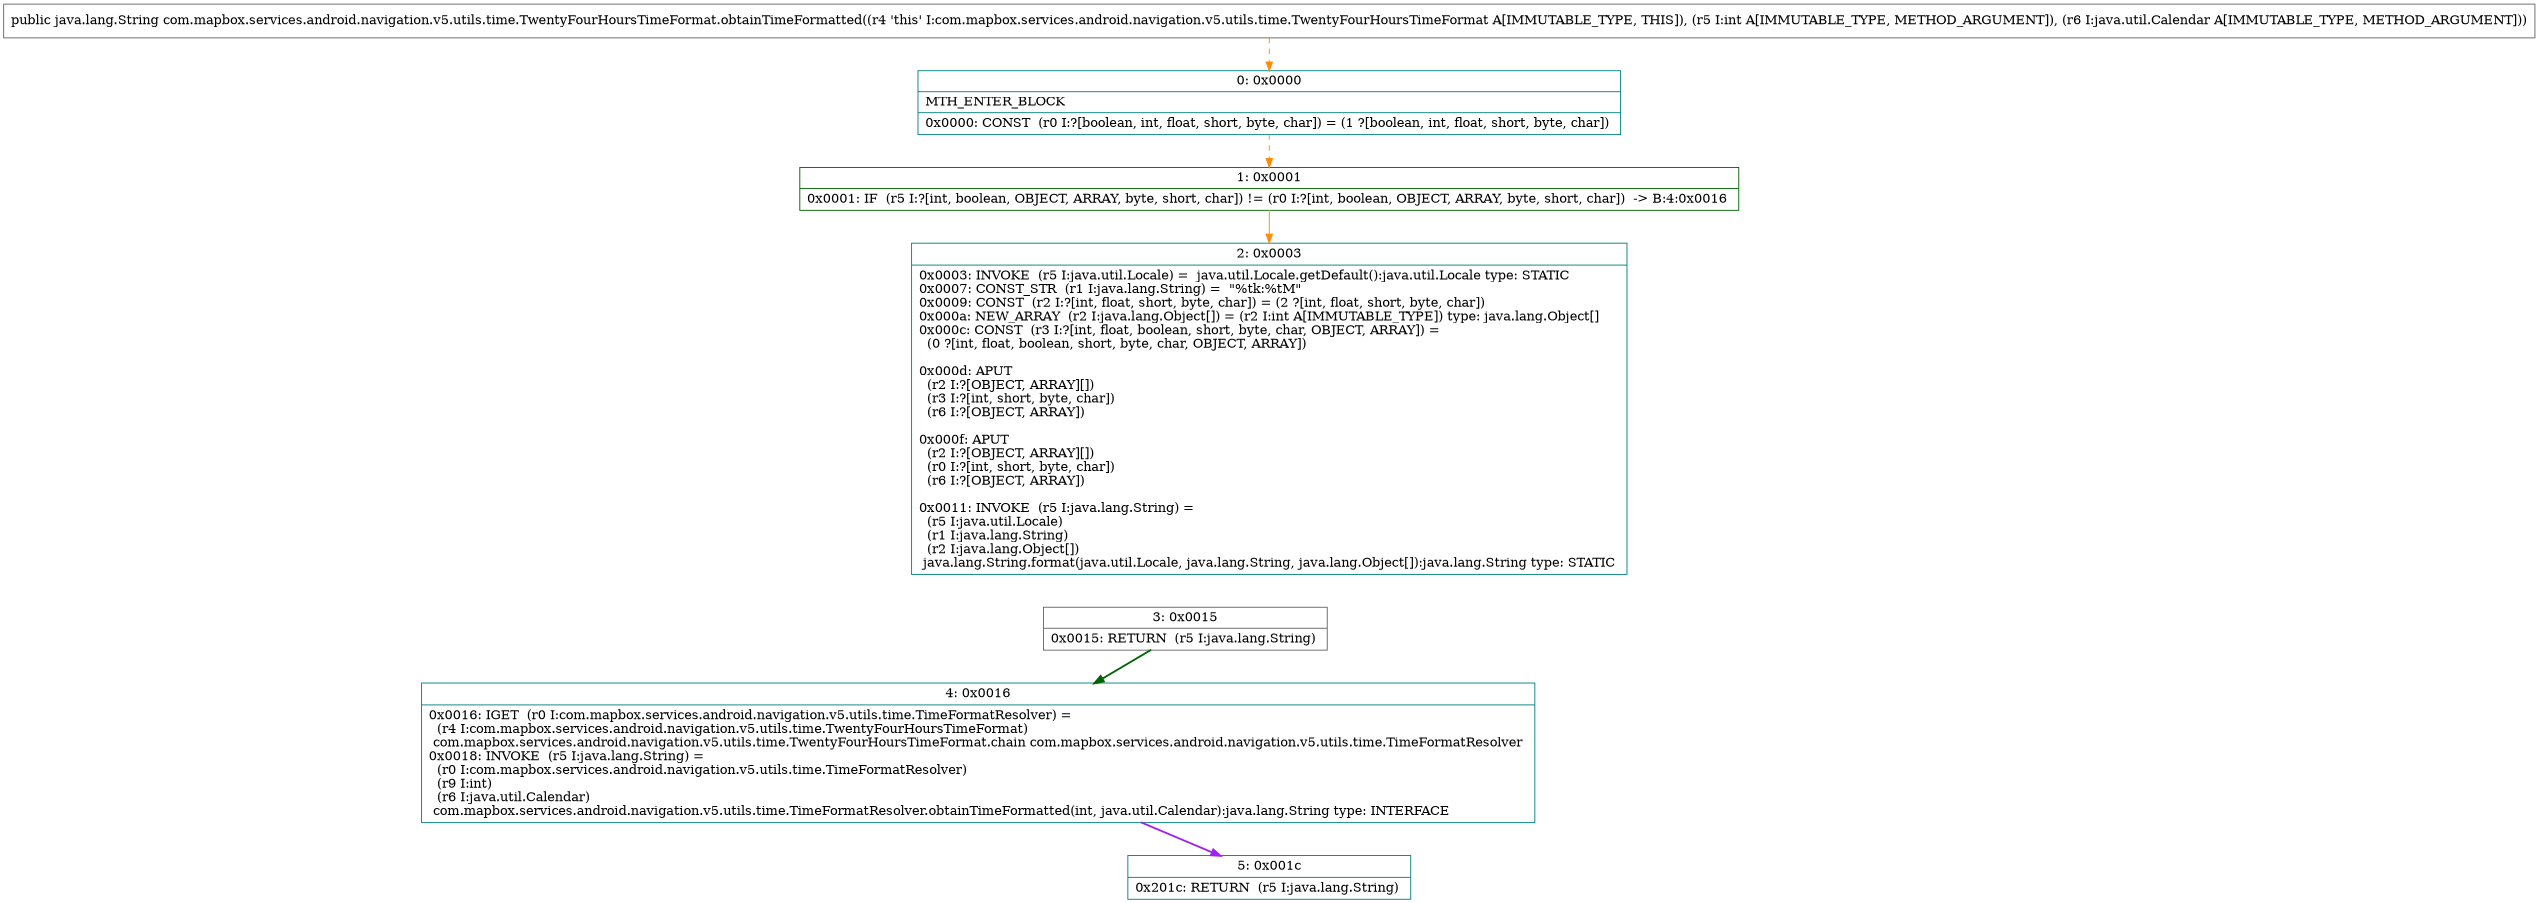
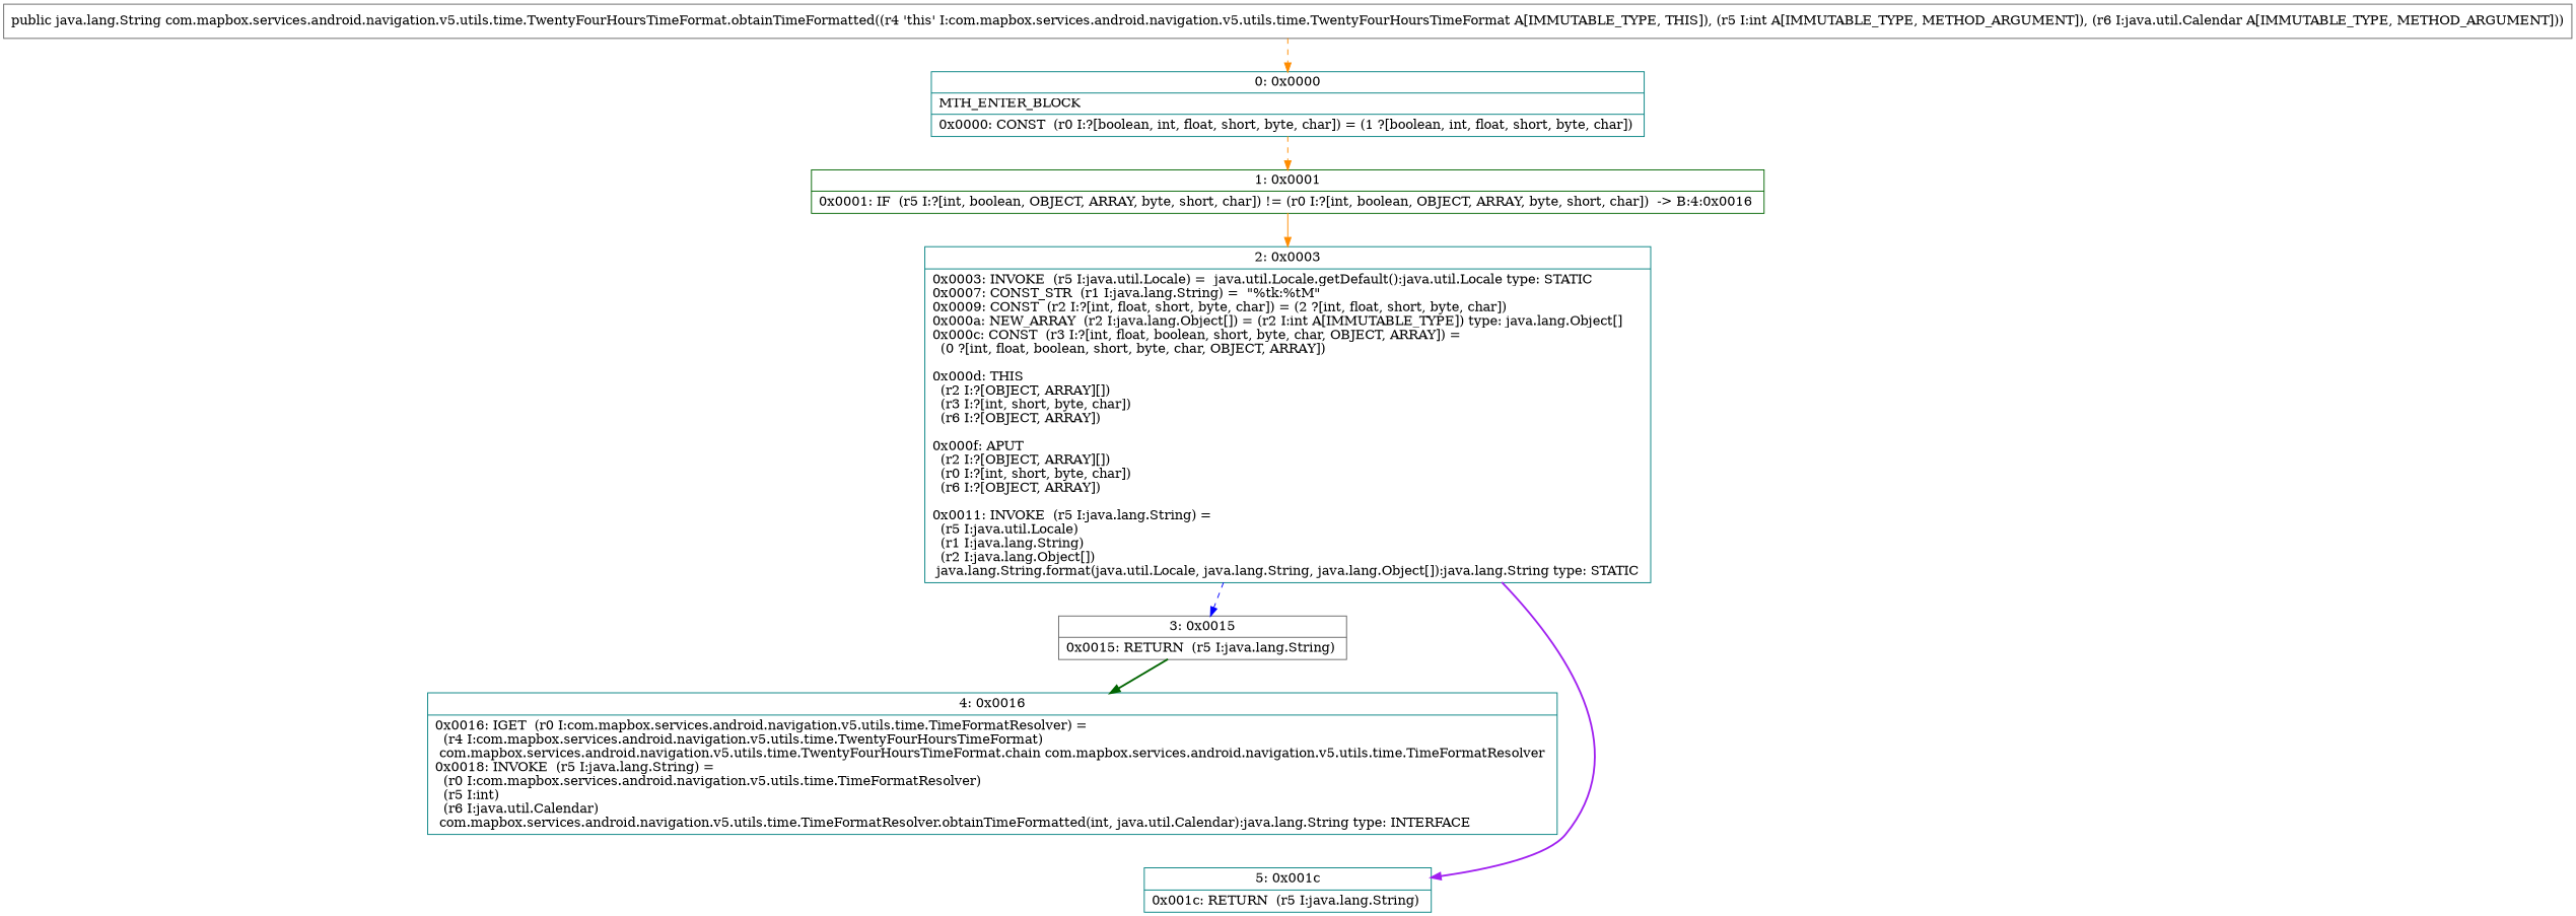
  digraph {
    node [color=teal shape=record]
    edge [color=darkorange style=dashed]
    n1 [label="{0\:\ 0x0000|MTH_ENTER_BLOCK\l|0x0000: CONST  (r0 I:?[boolean, int, float, short, byte, char]) = (1 ?[boolean, int, float, short, byte, char]) \l}"]
    n2 [color=darkgreen label="{1\:\ 0x0001|0x0001: IF  (r5 I:?[int, boolean, OBJECT, ARRAY, byte, short, char]) != (r0 I:?[int, boolean, OBJECT, ARRAY, byte, short, char])  \-\> B:4:0x0016 \l}"]
-   n3 [label="{2\:\ 0x0003|0x0003: INVOKE  (r5 I:java.util.Locale) =  java.util.Locale.getDefault():java.util.Locale type: STATIC \l0x0007: CONST_STR  (r1 I:java.lang.String) =  \"%tk:%tM\" \l0x0009: CONST  (r2 I:?[int, float, short, byte, char]) = (2 ?[int, float, short, byte, char]) \l0x000a: NEW_ARRAY  (r2 I:java.lang.Object[]) = (r2 I:int A[IMMUTABLE_TYPE]) type: java.lang.Object[] \l0x000c: CONST  (r3 I:?[int, float, boolean, short, byte, char, OBJECT, ARRAY]) = \l  (0 ?[int, float, boolean, short, byte, char, OBJECT, ARRAY])\l \l0x000d: APUT  \l  (r2 I:?[OBJECT, ARRAY][])\l  (r3 I:?[int, short, byte, char])\l  (r6 I:?[OBJECT, ARRAY])\l \l0x000f: APUT  \l  (r2 I:?[OBJECT, ARRAY][])\l  (r0 I:?[int, short, byte, char])\l  (r6 I:?[OBJECT, ARRAY])\l \l0x0011: INVOKE  (r5 I:java.lang.String) = \l  (r5 I:java.util.Locale)\l  (r1 I:java.lang.String)\l  (r2 I:java.lang.Object[])\l java.lang.String.format(java.util.Locale, java.lang.String, java.lang.Object[]):java.lang.String type: STATIC \l}"]
+   n3 [label="{2\:\ 0x0003|0x0003: INVOKE  (r5 I:java.util.Locale) =  java.util.Locale.getDefault():java.util.Locale type: STATIC \l0x0007: CONST_STR  (r1 I:java.lang.String) =  \"%tk:%tM\" \l0x0009: CONST  (r2 I:?[int, float, short, byte, char]) = (2 ?[int, float, short, byte, char]) \l0x000a: NEW_ARRAY  (r2 I:java.lang.Object[]) = (r2 I:int A[IMMUTABLE_TYPE]) type: java.lang.Object[] \l0x000c: CONST  (r3 I:?[int, float, boolean, short, byte, char, OBJECT, ARRAY]) = \l  (0 ?[int, float, boolean, short, byte, char, OBJECT, ARRAY])\l \l0x000d: THIS  \l  (r2 I:?[OBJECT, ARRAY][])\l  (r3 I:?[int, short, byte, char])\l  (r6 I:?[OBJECT, ARRAY])\l \l0x000f: APUT  \l  (r2 I:?[OBJECT, ARRAY][])\l  (r0 I:?[int, short, byte, char])\l  (r6 I:?[OBJECT, ARRAY])\l \l0x0011: INVOKE  (r5 I:java.lang.String) = \l  (r5 I:java.util.Locale)\l  (r1 I:java.lang.String)\l  (r2 I:java.lang.Object[])\l java.lang.String.format(java.util.Locale, java.lang.String, java.lang.Object[]):java.lang.String type: STATIC \l}"]
    n4 [color=gray40 label="{3\:\ 0x0015|0x0015: RETURN  (r5 I:java.lang.String) \l}"]
-   n5 [label="{4\:\ 0x0016|0x0016: IGET  (r0 I:com.mapbox.services.android.navigation.v5.utils.time.TimeFormatResolver) = \l  (r4 I:com.mapbox.services.android.navigation.v5.utils.time.TwentyFourHoursTimeFormat)\l com.mapbox.services.android.navigation.v5.utils.time.TwentyFourHoursTimeFormat.chain com.mapbox.services.android.navigation.v5.utils.time.TimeFormatResolver \l0x0018: INVOKE  (r5 I:java.lang.String) = \l  (r0 I:com.mapbox.services.android.navigation.v5.utils.time.TimeFormatResolver)\l  (r9 I:int)\l  (r6 I:java.util.Calendar)\l com.mapbox.services.android.navigation.v5.utils.time.TimeFormatResolver.obtainTimeFormatted(int, java.util.Calendar):java.lang.String type: INTERFACE \l}"]
-   n6 [label="{5\:\ 0x001c|0x201c: RETURN  (r5 I:java.lang.String) \l}"]
+   n5 [label="{4\:\ 0x0016|0x0016: IGET  (r0 I:com.mapbox.services.android.navigation.v5.utils.time.TimeFormatResolver) = \l  (r4 I:com.mapbox.services.android.navigation.v5.utils.time.TwentyFourHoursTimeFormat)\l com.mapbox.services.android.navigation.v5.utils.time.TwentyFourHoursTimeFormat.chain com.mapbox.services.android.navigation.v5.utils.time.TimeFormatResolver \l0x0018: INVOKE  (r5 I:java.lang.String) = \l  (r0 I:com.mapbox.services.android.navigation.v5.utils.time.TimeFormatResolver)\l  (r5 I:int)\l  (r6 I:java.util.Calendar)\l com.mapbox.services.android.navigation.v5.utils.time.TimeFormatResolver.obtainTimeFormatted(int, java.util.Calendar):java.lang.String type: INTERFACE \l}"]
+   n6 [label="{5\:\ 0x001c|0x001c: RETURN  (r5 I:java.lang.String) \l}"]
    n7 [color=gray40 label="{public java.lang.String com.mapbox.services.android.navigation.v5.utils.time.TwentyFourHoursTimeFormat.obtainTimeFormatted((r4 'this' I:com.mapbox.services.android.navigation.v5.utils.time.TwentyFourHoursTimeFormat A[IMMUTABLE_TYPE, THIS]), (r5 I:int A[IMMUTABLE_TYPE, METHOD_ARGUMENT]), (r6 I:java.util.Calendar A[IMMUTABLE_TYPE, METHOD_ARGUMENT])) }"]
    n1 -> n2
    n2 -> n3 [style=solid]
+   n3 -> n4 [color=blue]
    n4 -> n5 [color=darkgreen style=bold]
-   n5 -> n6 [color=purple style=bold]
+   n3 -> n6 [color=purple style=bold]
    n7 -> n1
  }
